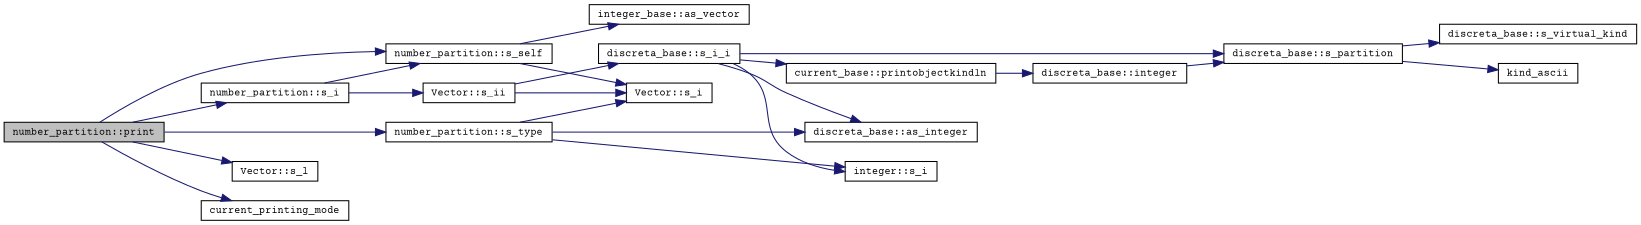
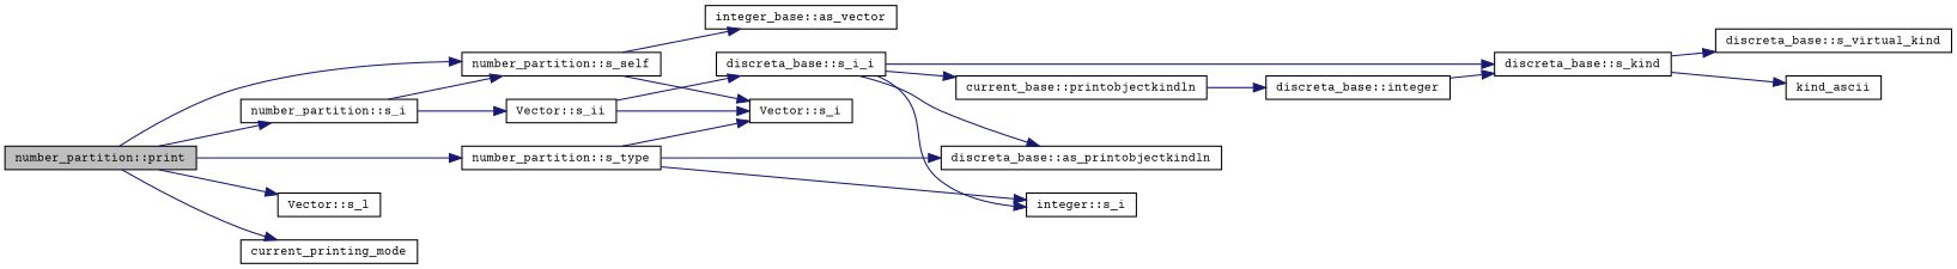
  digraph {
    fontname="Courier Prime"
    rankdir=LR
    node [color=black fillcolor=white fontname="Courier Prime" fontsize=10 shape=record style=filled]
    edge [color=midnightblue fontname="Courier Prime" fontsize=10 labelfontname=Helvetica labelfontsize=10 style=solid]
    n1 [fillcolor=grey75 fontcolor=black height=0.2 label="number_partition::print" width=0.4]
    n2 [height=0.2 label="number_partition::s_self" width=0.4]
    n3 [height=0.2 label="Vector::s_l" width=0.4]
    n4 [height=0.2 label="number_partition::s_type" width=0.4]
    n5 [height=0.2 label="number_partition::s_i" width=0.4]
    n6 [height=0.2 label=current_printing_mode width=0.4]
    n7 [height=0.2 label="Vector::s_i" width=0.4]
    n8 [height=0.2 label="integer_base::as_vector" width=0.4]
-   n9 [height=0.2 label="discreta_base::as_integer" width=0.4]
+   n9 [height=0.2 label="discreta_base::as_printobjectkindln" width=0.4]
    n10 [height=0.2 label="integer::s_i" width=0.4]
    n11 [height=0.2 label="Vector::s_ii" width=0.4]
    n12 [height=0.2 label="discreta_base::s_i_i" width=0.4]
-   n13 [height=0.2 label="discreta_base::s_partition" width=0.4]
+   n13 [height=0.2 label="discreta_base::s_kind" width=0.4]
    n14 [height=0.2 label="current_base::printobjectkindln" width=0.4]
    n15 [height=0.2 label="discreta_base::s_virtual_kind" width=0.4]
    n16 [height=0.2 label=kind_ascii width=0.4]
    n17 [height=0.2 label="discreta_base::integer" width=0.4]
    n1 -> n2
    n1 -> n3
    n1 -> n4
    n1 -> n5
    n1 -> n6
    n2 -> n7
    n2 -> n8
    n4 -> n7
    n4 -> n9
    n4 -> n10
    n5 -> n2
    n5 -> n11
    n11 -> n7
    n11 -> n12
    n12 -> n9
    n12 -> n10
    n12 -> n13
    n12 -> n14
    n13 -> n15
    n13 -> n16
    n14 -> n17
    n17 -> n13
  }
